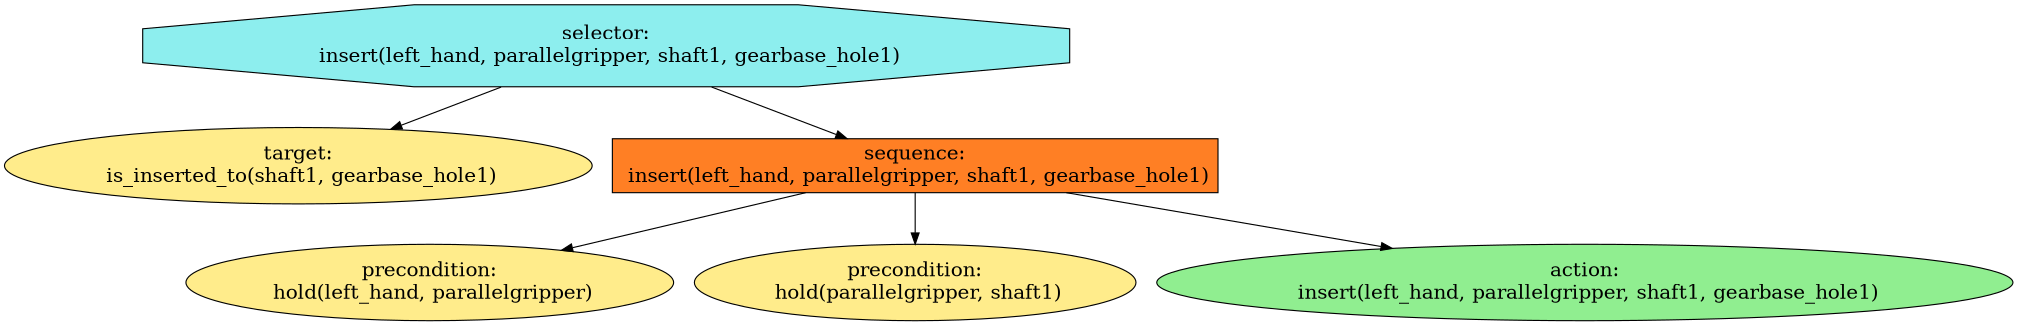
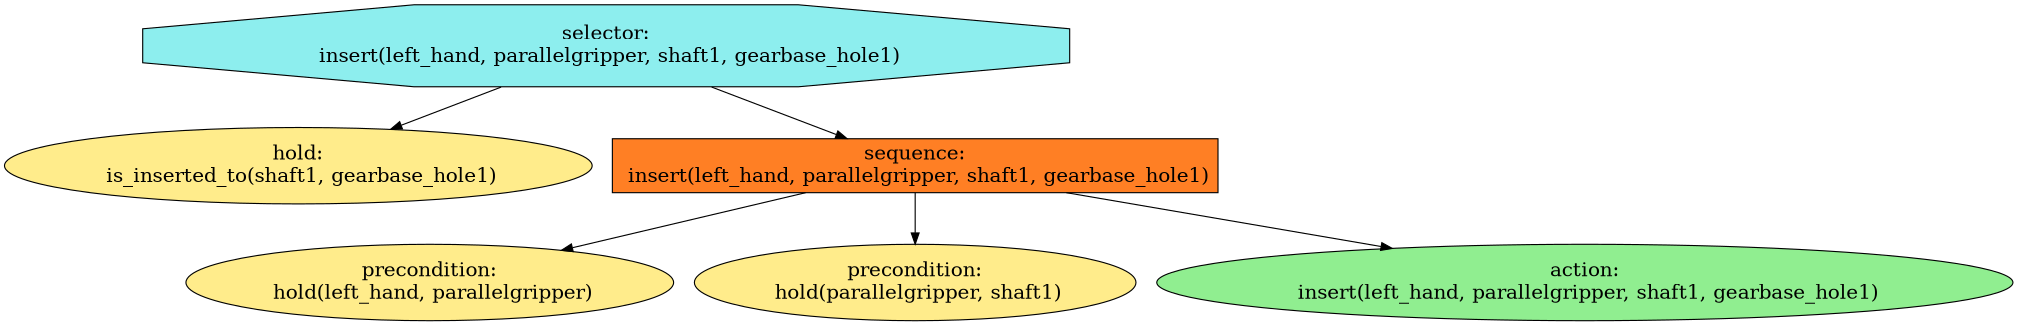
  digraph {
    fontname="times-roman"
    ordering=out
    node [fillcolor=lightgoldenrod1 fontcolor=black fontname="times-roman" fontsize=18 shape=ellipse style=filled]
    edge [fontname="times-roman"]
    n1 [fillcolor=darkslategray2 label="selector:\n insert(left_hand, parallelgripper, shaft1, gearbase_hole1)" shape=octagon]
-   n2 [label="target:\n is_inserted_to(shaft1, gearbase_hole1)"]
+   n2 [label="hold:\n is_inserted_to(shaft1, gearbase_hole1)"]
    n3 [fillcolor=chocolate1 label="sequence:\n insert(left_hand, parallelgripper, shaft1, gearbase_hole1)" shape=box]
    n4 [label="precondition:\n hold(left_hand, parallelgripper)"]
    n5 [label="precondition:\n hold(parallelgripper, shaft1)"]
    n6 [fillcolor=lightgreen label="action:\n insert(left_hand, parallelgripper, shaft1, gearbase_hole1)"]
    n1 -> n2
    n1 -> n3
    n3 -> n4
    n3 -> n5
    n3 -> n6
  }
